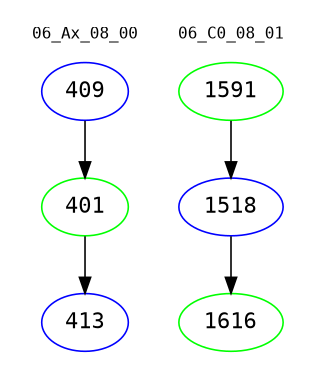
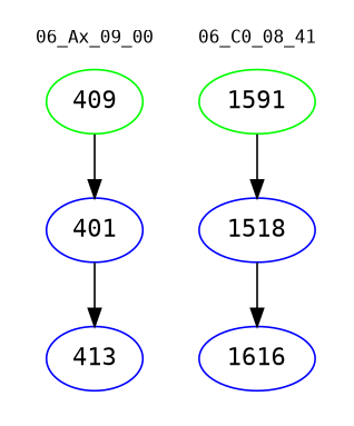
  digraph {
    fontname="DejaVu Sans Mono"
    node [color=green fontname="DejaVu Sans Mono"]
    edge [color=black fontname="DejaVu Sans Mono"]
-   n1 [color=blue label=409]
-   n2 [label=401]
+   n1 [label=409]
+   n2 [color=blue label=401]
    n3 [color=blue label=413]
    n4 [label=1591]
    n5 [color=blue label=1518]
-   n6 [label=1616]
+   n6 [color=blue label=1616]
    subgraph cluster_1 {
      color=white
      fontsize=10
-     label="06_Ax_08_00"
+     label="06_Ax_09_00"
      n1
      n2
      n3
    }
    subgraph cluster_2 {
      color=white
      fontsize=10
-     label="06_C0_08_01"
+     label="06_C0_08_41"
      n4
      n5
      n6
    }
    n1 -> n2
    n2 -> n3
    n4 -> n5
    n5 -> n6
  }
